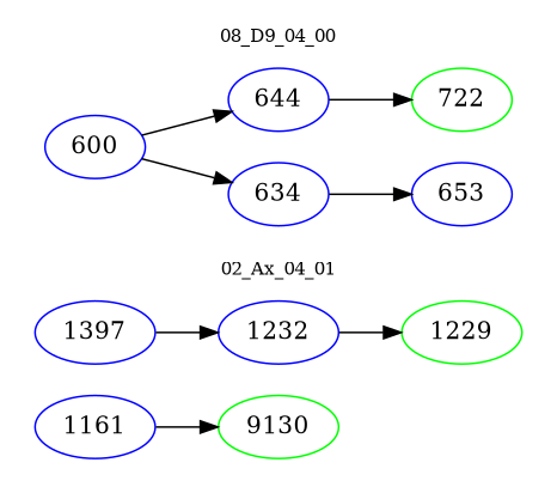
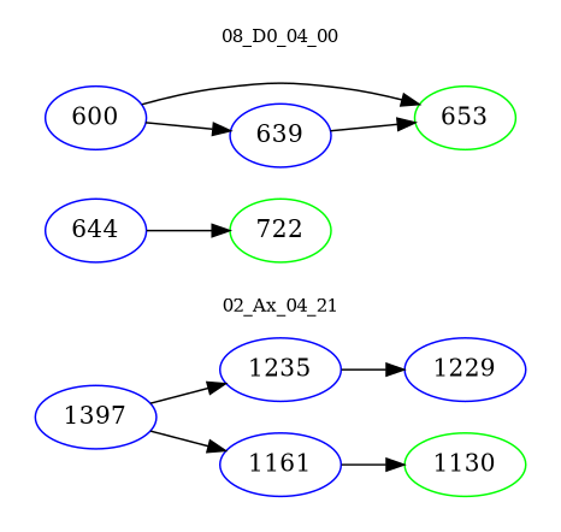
  digraph {
    rankdir=LR
    node [color=blue]
    edge [color=black]
    n1 [label=1397]
    n2 [label=1161]
-   n3 [label=1232]
-   n4 [color=green label=9130]
-   n5 [color=green label=1229]
+   n3 [label=1235]
+   n4 [color=green label=1130]
+   n5 [label=1229]
    n6 [label=600]
-   n7 [label=634]
+   n7 [label=639]
    n8 [label=644]
-   n9 [label=653]
+   n9 [color=green label=653]
    n10 [color=green label=722]
    subgraph cluster_1 {
      color=white
      fontsize=10
-     label="02_Ax_04_01"
+     label="02_Ax_04_21"
      n1
      n2
      n3
      n4
      n5
    }
    subgraph cluster_2 {
      color=white
      fontsize=10
-     label="08_D9_04_00"
+     label="08_D0_04_00"
      n6
      n7
      n8
      n9
      n10
    }
+   n1 -> n2
    n1 -> n3
    n2 -> n4
    n3 -> n5
    n6 -> n7
-   n6 -> n8
+   n6 -> n9
    n7 -> n9
    n8 -> n10
  }
